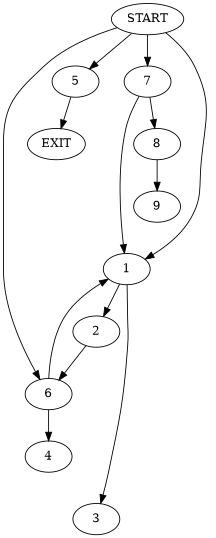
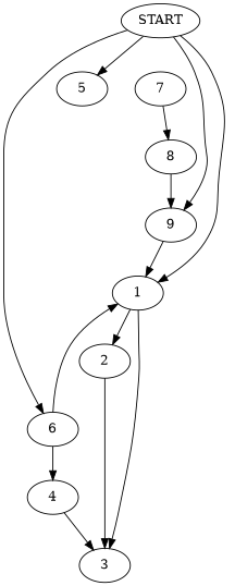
  digraph {
    n1 [label=START]
    1
    5
    6
    7
    2
    3
-   n8 [label=EXIT]
    4
    8
    9
    n1 -> 1
    n1 -> 5
    n1 -> 6
-   n1 -> 7
+   n1 -> 9
    1 -> 2
    1 -> 3
-   5 -> n8
    6 -> 1
    6 -> 4
    7 -> 8
-   2 -> 6
+   2 -> 3
+   4 -> 3
    8 -> 9
-   7 -> 1
+   9 -> 1
  }
